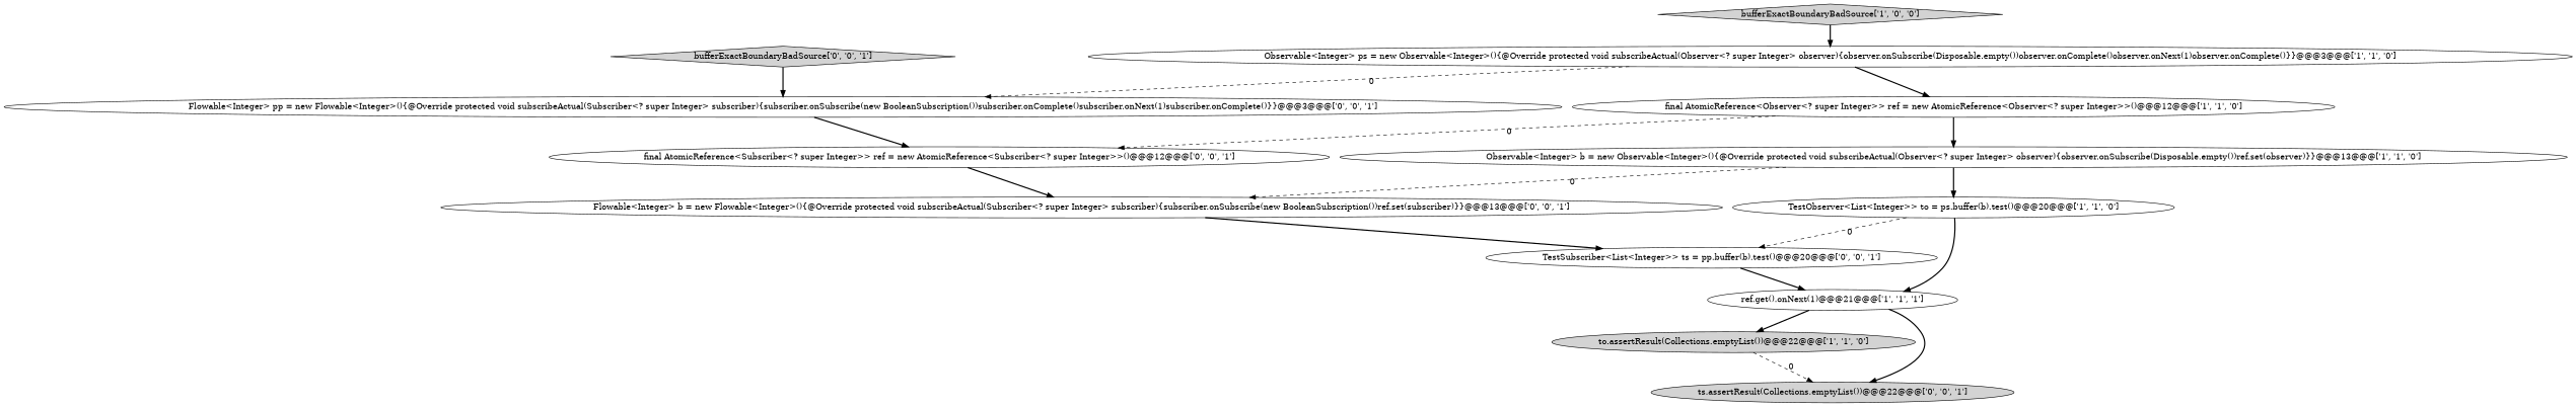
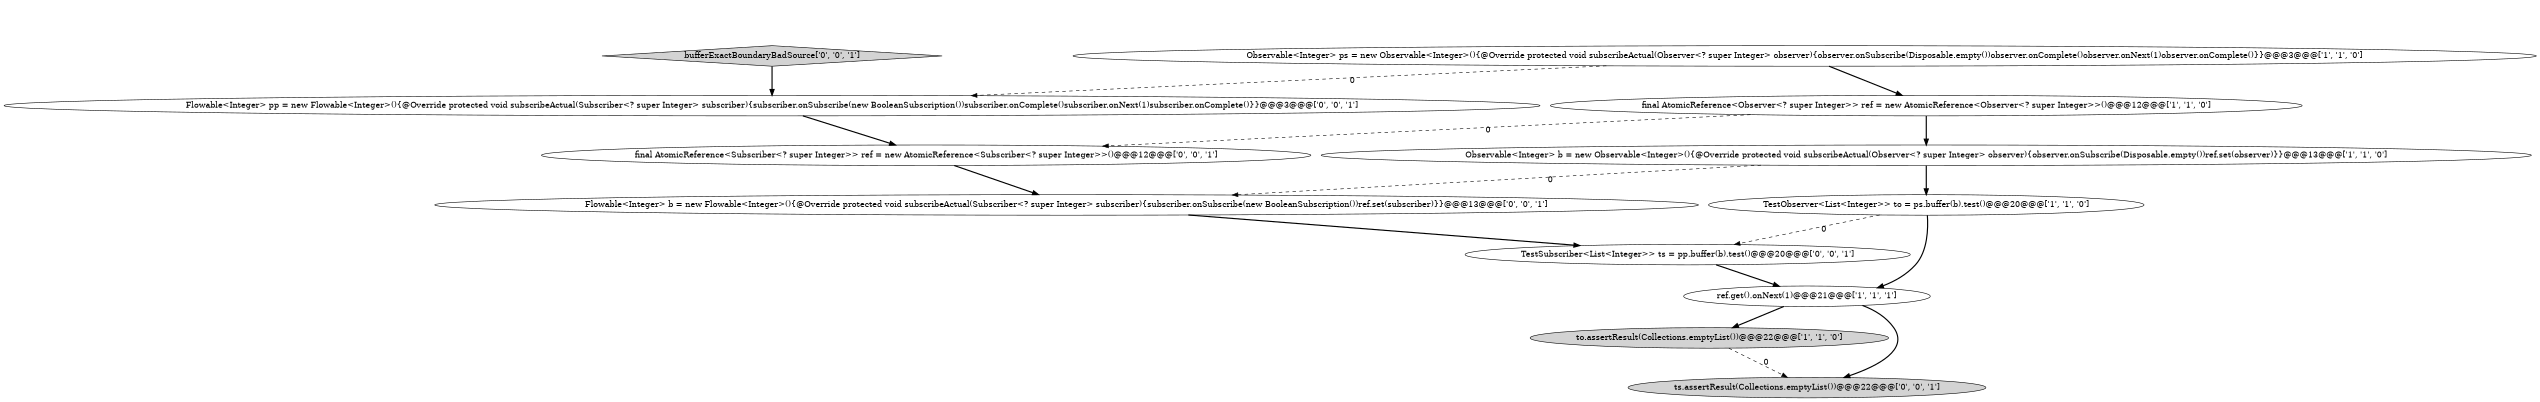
  digraph {
    node [fillcolor=white shape=ellipse style=filled]
    edge [style=bold]
    n1 [label="Observable<Integer> ps = new Observable<Integer>(){@Override protected void subscribeActual(Observer<? super Integer> observer){observer.onSubscribe(Disposable.empty())observer.onComplete()observer.onNext(1)observer.onComplete()}}@@@3@@@['1', '1', '0']"]
    n2 [label="Flowable<Integer> pp = new Flowable<Integer>(){@Override protected void subscribeActual(Subscriber<? super Integer> subscriber){subscriber.onSubscribe(new BooleanSubscription())subscriber.onComplete()subscriber.onNext(1)subscriber.onComplete()}}@@@3@@@['0', '0', '1']"]
    n3 [label="final AtomicReference<Observer<? super Integer>> ref = new AtomicReference<Observer<? super Integer>>()@@@12@@@['1', '1', '0']"]
    n4 [label="final AtomicReference<Subscriber<? super Integer>> ref = new AtomicReference<Subscriber<? super Integer>>()@@@12@@@['0', '0', '1']"]
    n5 [label="Flowable<Integer> b = new Flowable<Integer>(){@Override protected void subscribeActual(Subscriber<? super Integer> subscriber){subscriber.onSubscribe(new BooleanSubscription())ref.set(subscriber)}}@@@13@@@['0', '0', '1']"]
    n6 [label="TestObserver<List<Integer>> to = ps.buffer(b).test()@@@20@@@['1', '1', '0']"]
    n7 [label="TestSubscriber<List<Integer>> ts = pp.buffer(b).test()@@@20@@@['0', '0', '1']"]
    n8 [label="ref.get().onNext(1)@@@21@@@['1', '1', '1']"]
    n9 [fillcolor=lightgray label="to.assertResult(Collections.emptyList())@@@22@@@['1', '1', '0']"]
    n10 [fillcolor=lightgray label="ts.assertResult(Collections.emptyList())@@@22@@@['0', '0', '1']"]
-   n11 [fillcolor=lightgray label="bufferExactBoundaryBadSource['1', '0', '0']" shape=diamond]
    n12 [label="Observable<Integer> b = new Observable<Integer>(){@Override protected void subscribeActual(Observer<? super Integer> observer){observer.onSubscribe(Disposable.empty())ref.set(observer)}}@@@13@@@['1', '1', '0']"]
    n13 [fillcolor=lightgray label="bufferExactBoundaryBadSource['0', '0', '1']" shape=diamond]
    n1 -> n2 [label=0 style=dashed]
    n1 -> n3
    n2 -> n4
    n3 -> n4 [label=0 style=dashed]
    n3 -> n12
    n4 -> n5
    n5 -> n7
    n6 -> n7 [label=0 style=dashed]
    n6 -> n8
    n7 -> n8
    n8 -> n9
    n8 -> n10
    n9 -> n10 [label=0 style=dashed]
-   n11 -> n1
    n12 -> n5 [label=0 style=dashed]
    n12 -> n6
    n13 -> n2
  }
